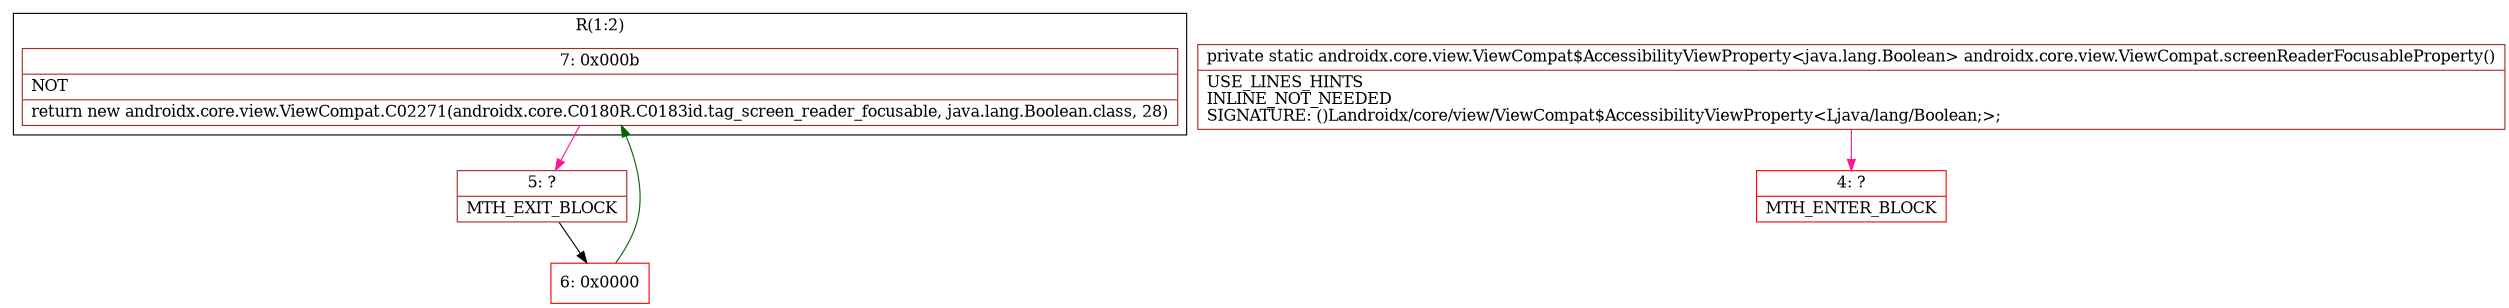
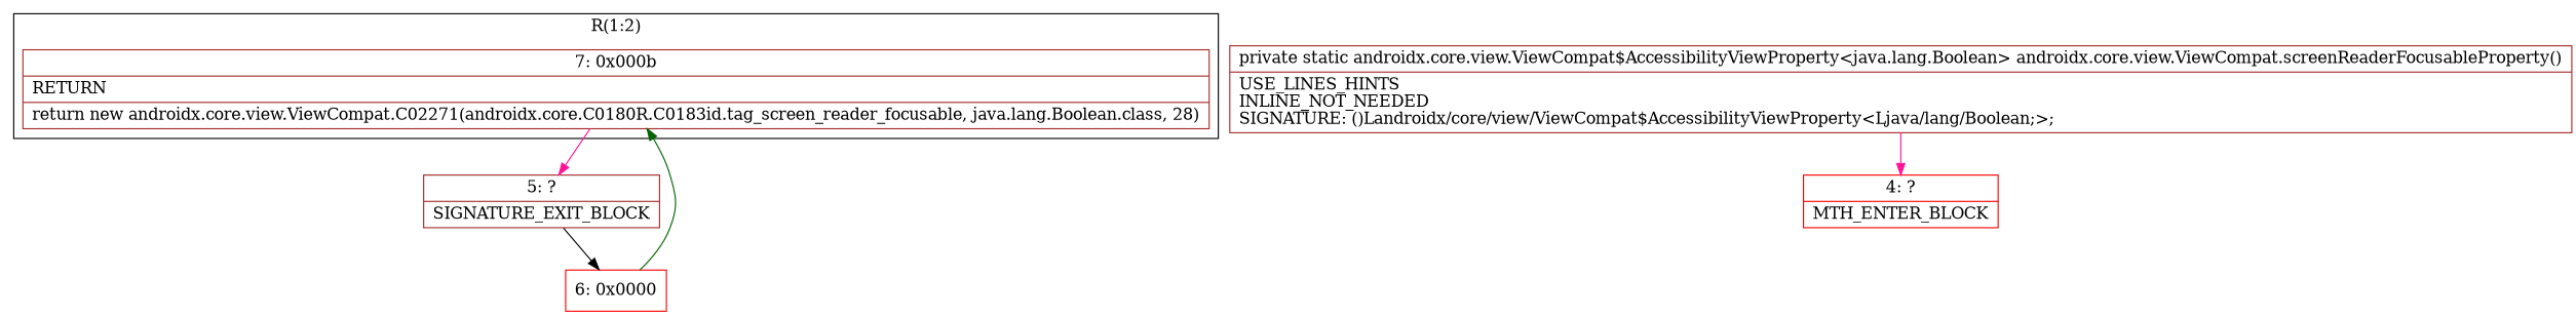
  digraph {
    node [color=brown shape=record]
    edge [color=deeppink]
-   n1 [label="{7\:\ 0x000b|NOT\l|return new androidx.core.view.ViewCompat.C02271(androidx.core.C0180R.C0183id.tag_screen_reader_focusable, java.lang.Boolean.class, 28)\l}"]
-   n2 [label="{5\:\ ?|MTH_EXIT_BLOCK\l}"]
+   n1 [label="{7\:\ 0x000b|RETURN\l|return new androidx.core.view.ViewCompat.C02271(androidx.core.C0180R.C0183id.tag_screen_reader_focusable, java.lang.Boolean.class, 28)\l}"]
+   n2 [label="{5\:\ ?|SIGNATURE_EXIT_BLOCK\l}"]
    n3 [color=red label="{6\:\ 0x0000}"]
    n4 [color=red label="{4\:\ ?|MTH_ENTER_BLOCK\l}"]
    n5 [label="{private static androidx.core.view.ViewCompat$AccessibilityViewProperty\<java.lang.Boolean\> androidx.core.view.ViewCompat.screenReaderFocusableProperty()  | USE_LINES_HINTS\lINLINE_NOT_NEEDED\lSIGNATURE: ()Landroidx\/core\/view\/ViewCompat$AccessibilityViewProperty\<Ljava\/lang\/Boolean;\>;\l}"]
    subgraph cluster_1 {
      label="R(1:2)"
      n1
    }
    n1 -> n2
    n2 -> n3 [color=black]
    n3 -> n1 [color=darkgreen]
    n5 -> n4
  }
